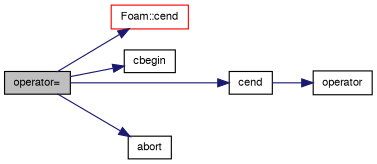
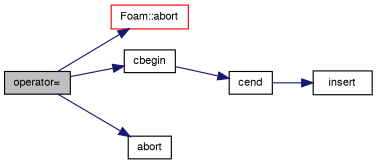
  digraph {
    rankdir=LR
    node [color=black fontname=FreeSans fontsize=10 shape=record]
    edge [color=midnightblue fontname=FreeSans fontsize=10 labelfontname=FreeSans labelfontsize=10 style=solid]
    n1 [fillcolor=grey75 fontcolor=black height=0.2 label="operator=" style=filled width=0.4]
-   n2 [color=red height=0.2 label="Foam::cend" width=0.4]
+   n2 [color=red height=0.2 label="Foam::abort" width=0.4]
    n3 [height=0.2 label=cbegin width=0.4]
    n4 [height=0.2 label=cend width=0.4]
    n5 [height=0.2 label=abort width=0.4]
-   n6 [height=0.2 label=operator width=0.4]
+   n6 [height=0.2 label=insert width=0.4]
    n1 -> n2
    n1 -> n3
-   n1 -> n4
+   n3 -> n4
    n1 -> n5
    n4 -> n6
  }
